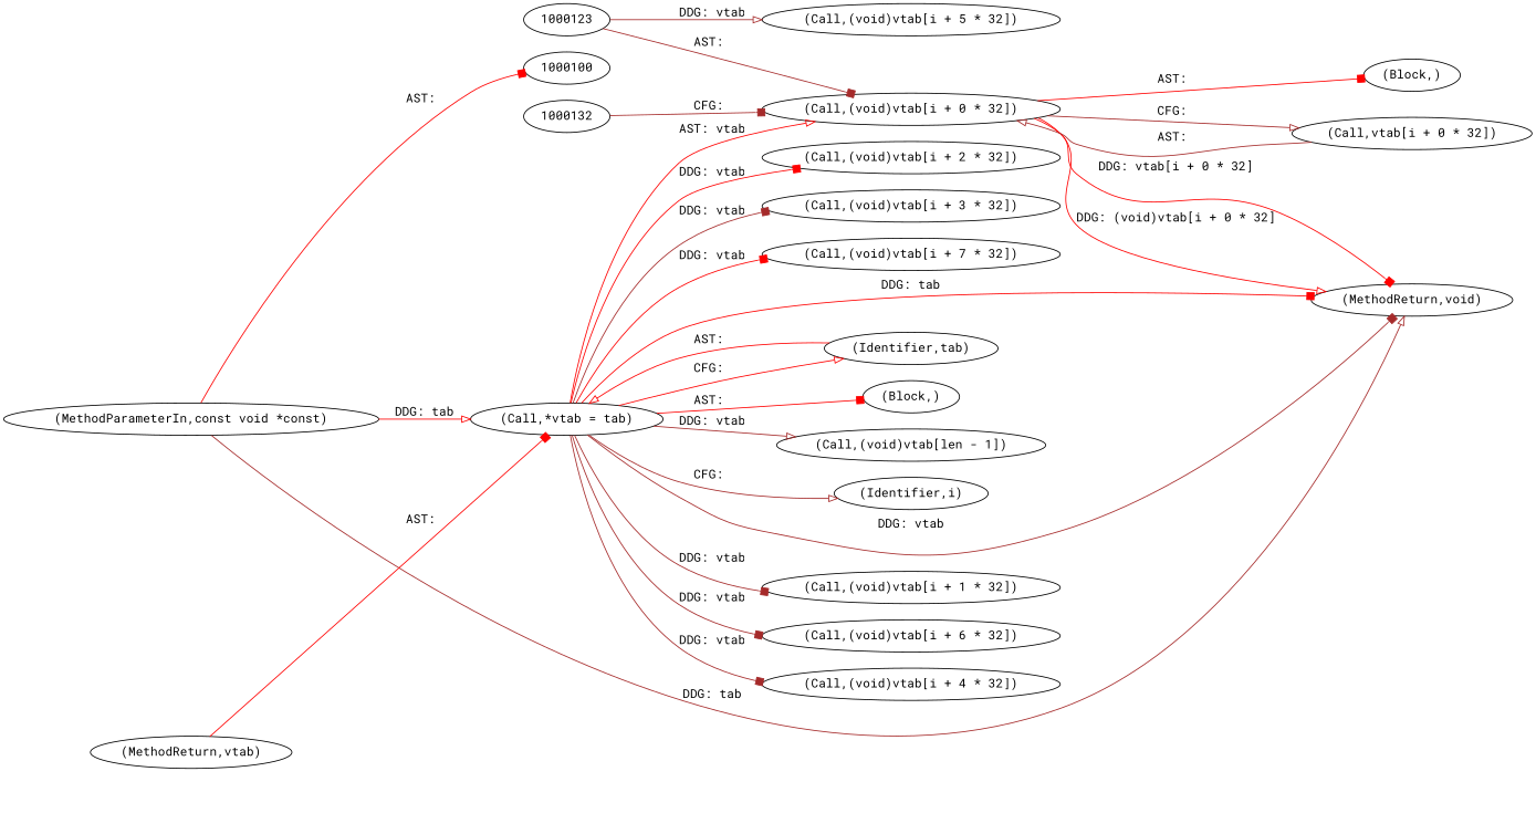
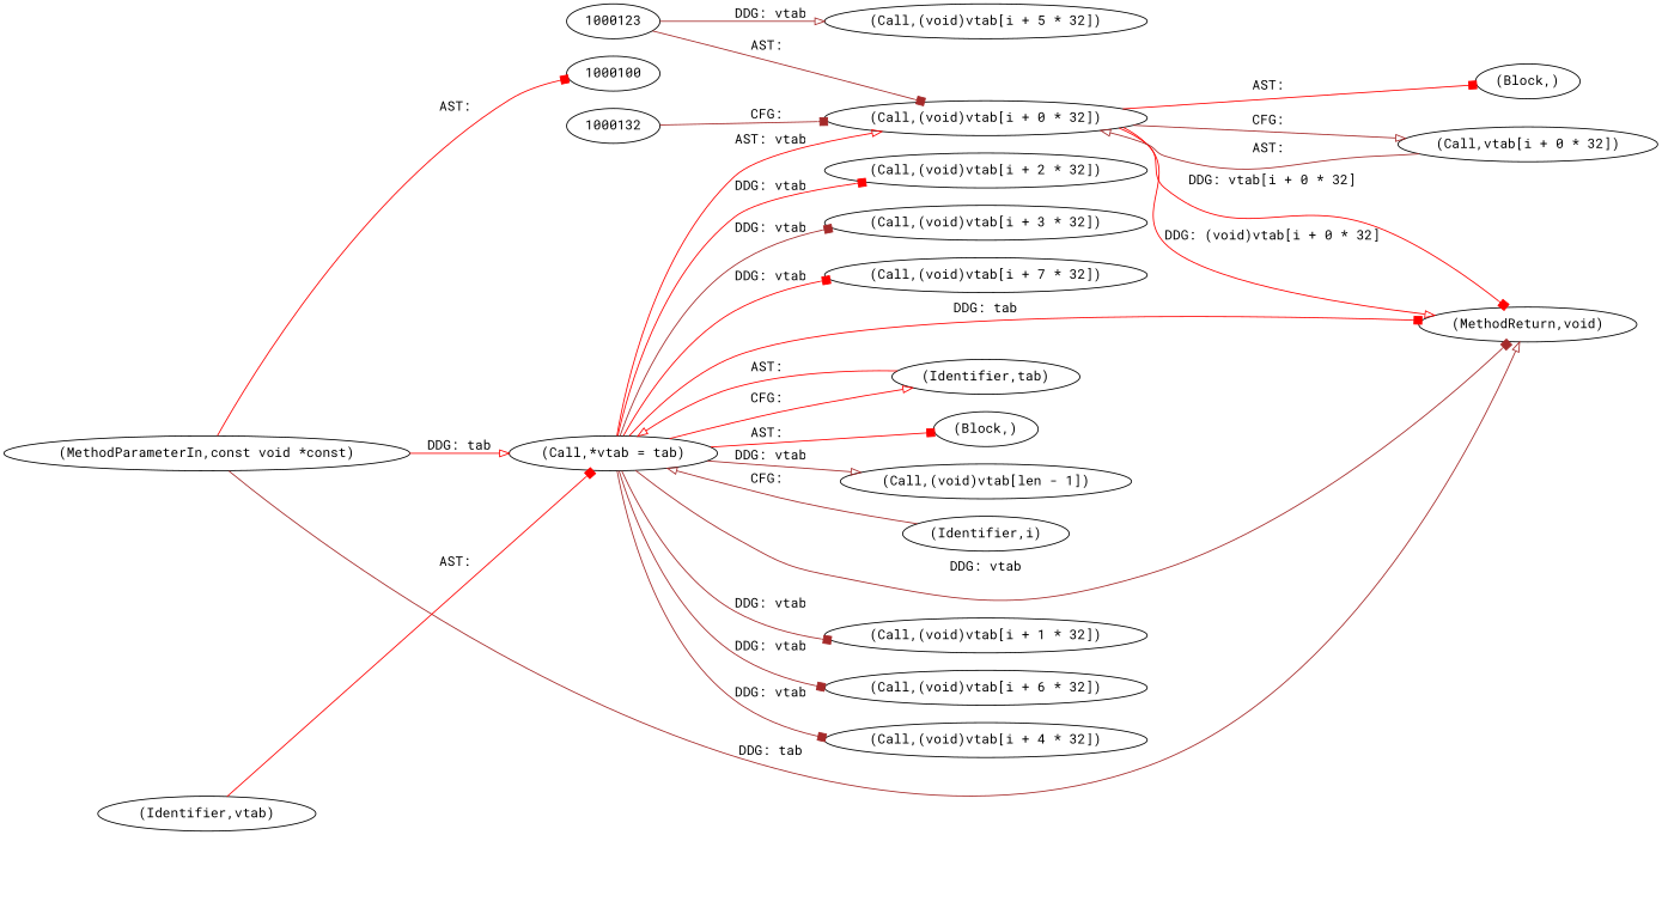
  digraph {
    fontname="Roboto Mono"
    rankdir=LR
    node [fontname="Roboto Mono"]
    edge [arrowhead=box color=brown fontname="Roboto Mono"]
    n1 [label="(Call,(void)vtab[i + 0 * 32])"]
    n2 [label="(Call,vtab[i + 0 * 32])"]
    n3 [label="(MethodReturn,void)"]
    n4 [label="(Block,)"]
    n5 [label="(Call,*vtab = tab)"]
    n6 [label="(Call,(void)vtab[i + 1 * 32])"]
    n7 [label="(Call,(void)vtab[i + 6 * 32])"]
    n8 [label="(Call,(void)vtab[i + 4 * 32])"]
    n9 [label="(Call,(void)vtab[i + 2 * 32])"]
    n10 [label="(Call,(void)vtab[i + 3 * 32])"]
    n11 [label="(Call,(void)vtab[i + 7 * 32])"]
    n12 [label="(Identifier,tab)"]
    n13 [label="(Block,)"]
    n14 [label="(Call,(void)vtab[len - 1])"]
    n15 [label="(Call,(void)vtab[i + 5 * 32])"]
    n16 [label="(MethodParameterIn,const void *const)"]
    1000100
    n18 [label="(Identifier,i)"]
-   n19 [label="(MethodReturn,vtab)"]
+   n19 [label="(Identifier,vtab)"]
    1000123
    1000132
    n1 -> n2 [arrowhead=onormal label="CFG: "]
    n1 -> n3 [arrowhead=onormal color=red label="DDG: (void)vtab[i + 0 * 32]"]
    n1 -> n3 [color=red label="DDG: vtab[i + 0 * 32]"]
    n1 -> n4 [color=red label="AST: "]
    n2 -> n1 [arrowhead=onormal label="AST: "]
    n5 -> n1 [arrowhead=onormal color=red label="AST: vtab"]
    n5 -> n3 [color=red label="DDG: tab"]
    n5 -> n3 [label="DDG: vtab"]
    n5 -> n6 [label="DDG: vtab"]
    n5 -> n7 [label="DDG: vtab"]
    n5 -> n8 [label="DDG: vtab"]
    n5 -> n9 [color=red label="DDG: vtab"]
    n5 -> n10 [label="DDG: vtab"]
    n5 -> n11 [color=red label="DDG: vtab"]
    n5 -> n12 [arrowhead=onormal color=red label="CFG: "]
    n5 -> n13 [color=red label="AST: "]
    n5 -> n14 [arrowhead=onormal label="DDG: vtab"]
    n12 -> n5 [arrowhead=onormal color=red label="AST: "]
    n16 -> n3 [arrowhead=onormal label="DDG: tab"]
    n16 -> n5 [arrowhead=onormal color=red label="DDG: tab"]
    n16 -> 1000100 [color=red label="AST: "]
-   n5 -> n18 [arrowhead=onormal label="CFG: "]
+   n18 -> n5 [arrowhead=onormal label="CFG: "]
    n19 -> n5 [color=red label="AST: "]
    1000123 -> n1 [label="AST: "]
    1000123 -> n15 [arrowhead=onormal label="DDG: vtab"]
    1000132 -> n1 [label="CFG: "]
  }
